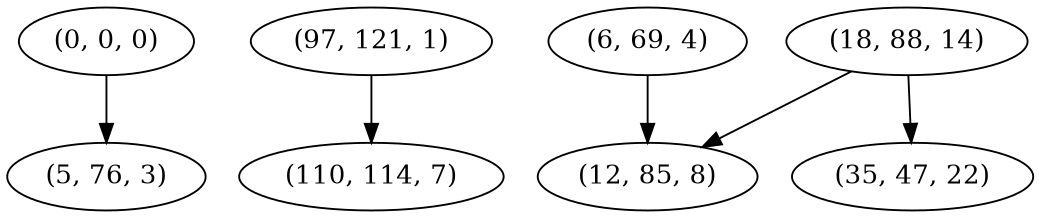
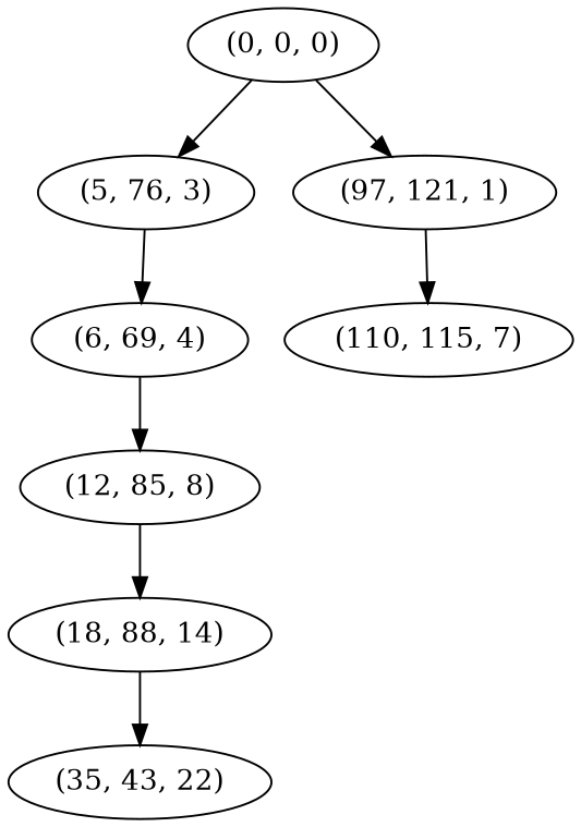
  digraph {
    "(0, 0, 0)"
    "(5, 76, 3)"
    "(97, 121, 1)"
    "(6, 69, 4)"
-   "(110, 115, 7)" [label="(110, 114, 7)"]
+   "(110, 115, 7)"
    n6 [label="(12, 85, 8)"]
    n7 [label="(18, 88, 14)"]
-   "(35, 47, 22)"
+   "(35, 47, 22)" [label="(35, 43, 22)"]
    "(0, 0, 0)" -> "(5, 76, 3)"
+   "(0, 0, 0)" -> "(97, 121, 1)"
+   "(5, 76, 3)" -> "(6, 69, 4)"
    "(97, 121, 1)" -> "(110, 115, 7)"
    "(6, 69, 4)" -> n6
-   n7 -> n6
+   n6 -> n7
    n7 -> "(35, 47, 22)"
  }
